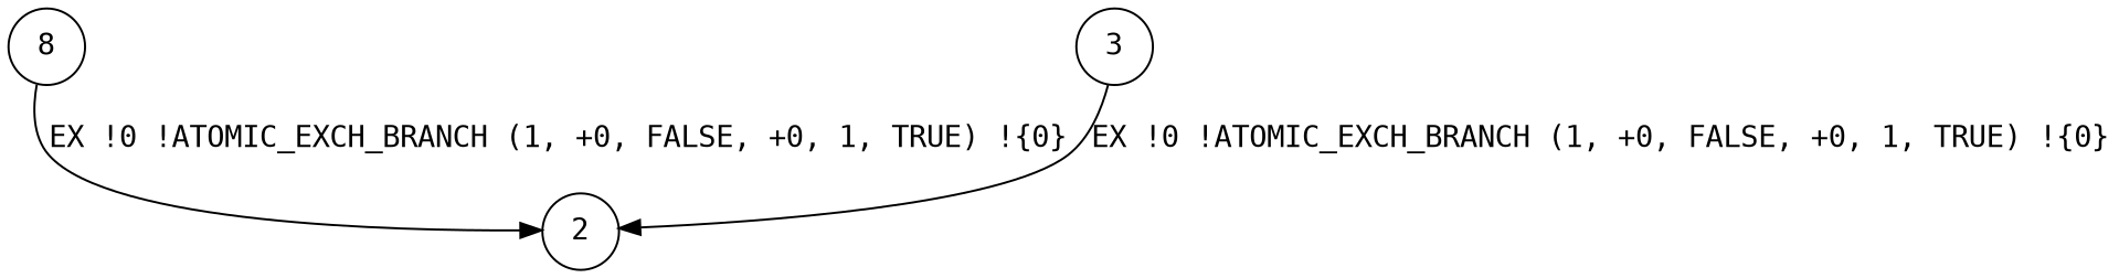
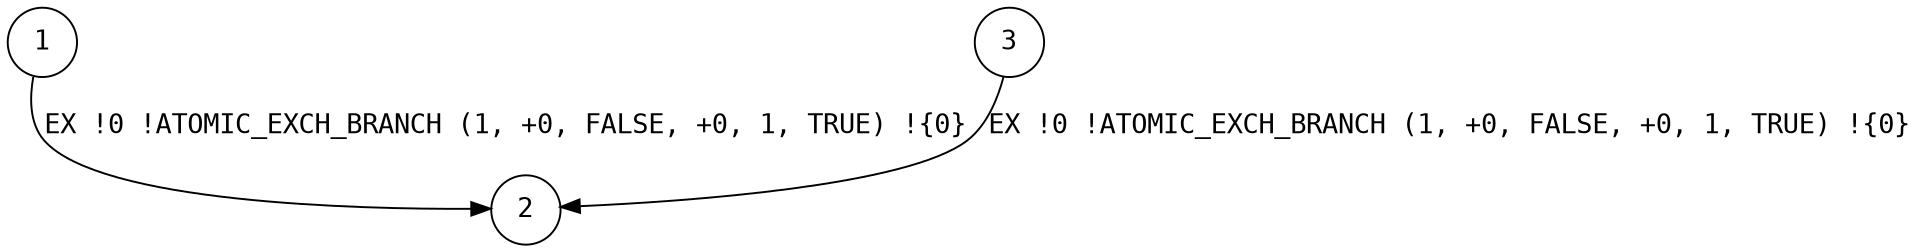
  digraph {
    fontname="DejaVu Sans Mono"
    node [fontname="DejaVu Sans Mono" shape=circle]
    edge [fontname="DejaVu Sans Mono"]
-   1 [label=8]
+   1
    2
    3
    1 -> 2 [label="EX !0 !ATOMIC_EXCH_BRANCH (1, +0, FALSE, +0, 1, TRUE) !{0}"]
    3 -> 2 [label="EX !0 !ATOMIC_EXCH_BRANCH (1, +0, FALSE, +0, 1, TRUE) !{0}"]
  }
